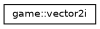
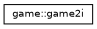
  digraph {
    rankdir=LR
-   n1 [color=black fillcolor=white fontname=Helvetica fontsize=10 height=0.2 label="game::vector2i" shape=record style=filled width=0.4]
+   n1 [color=black fillcolor=white fontname=Helvetica fontsize=10 height=0.2 label="game::game2i" shape=record style=filled width=0.4]
  }
